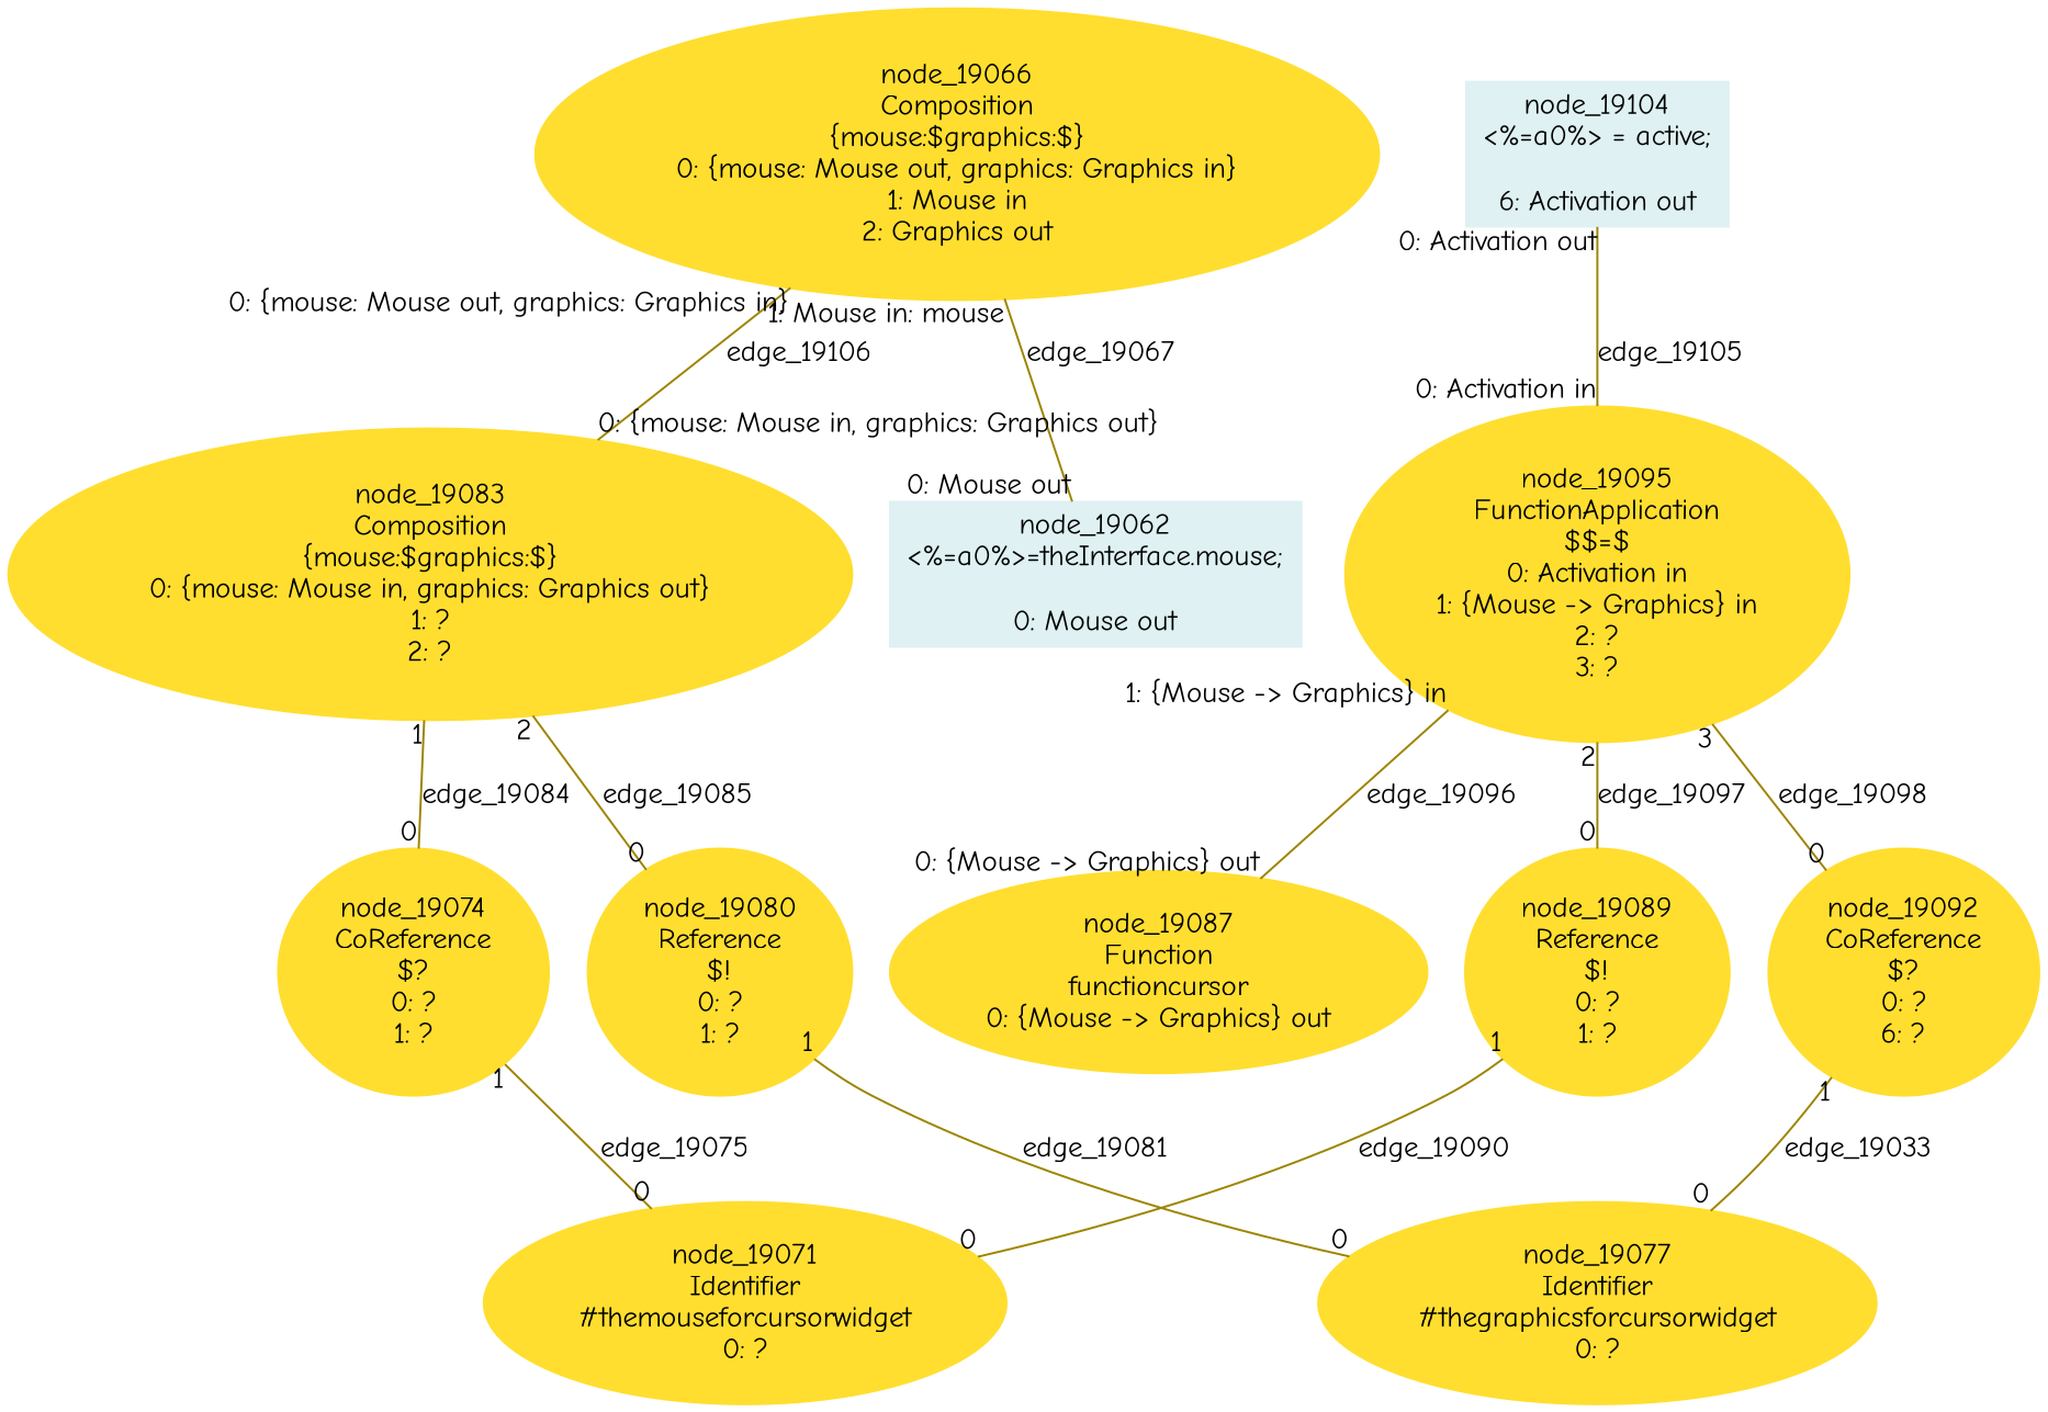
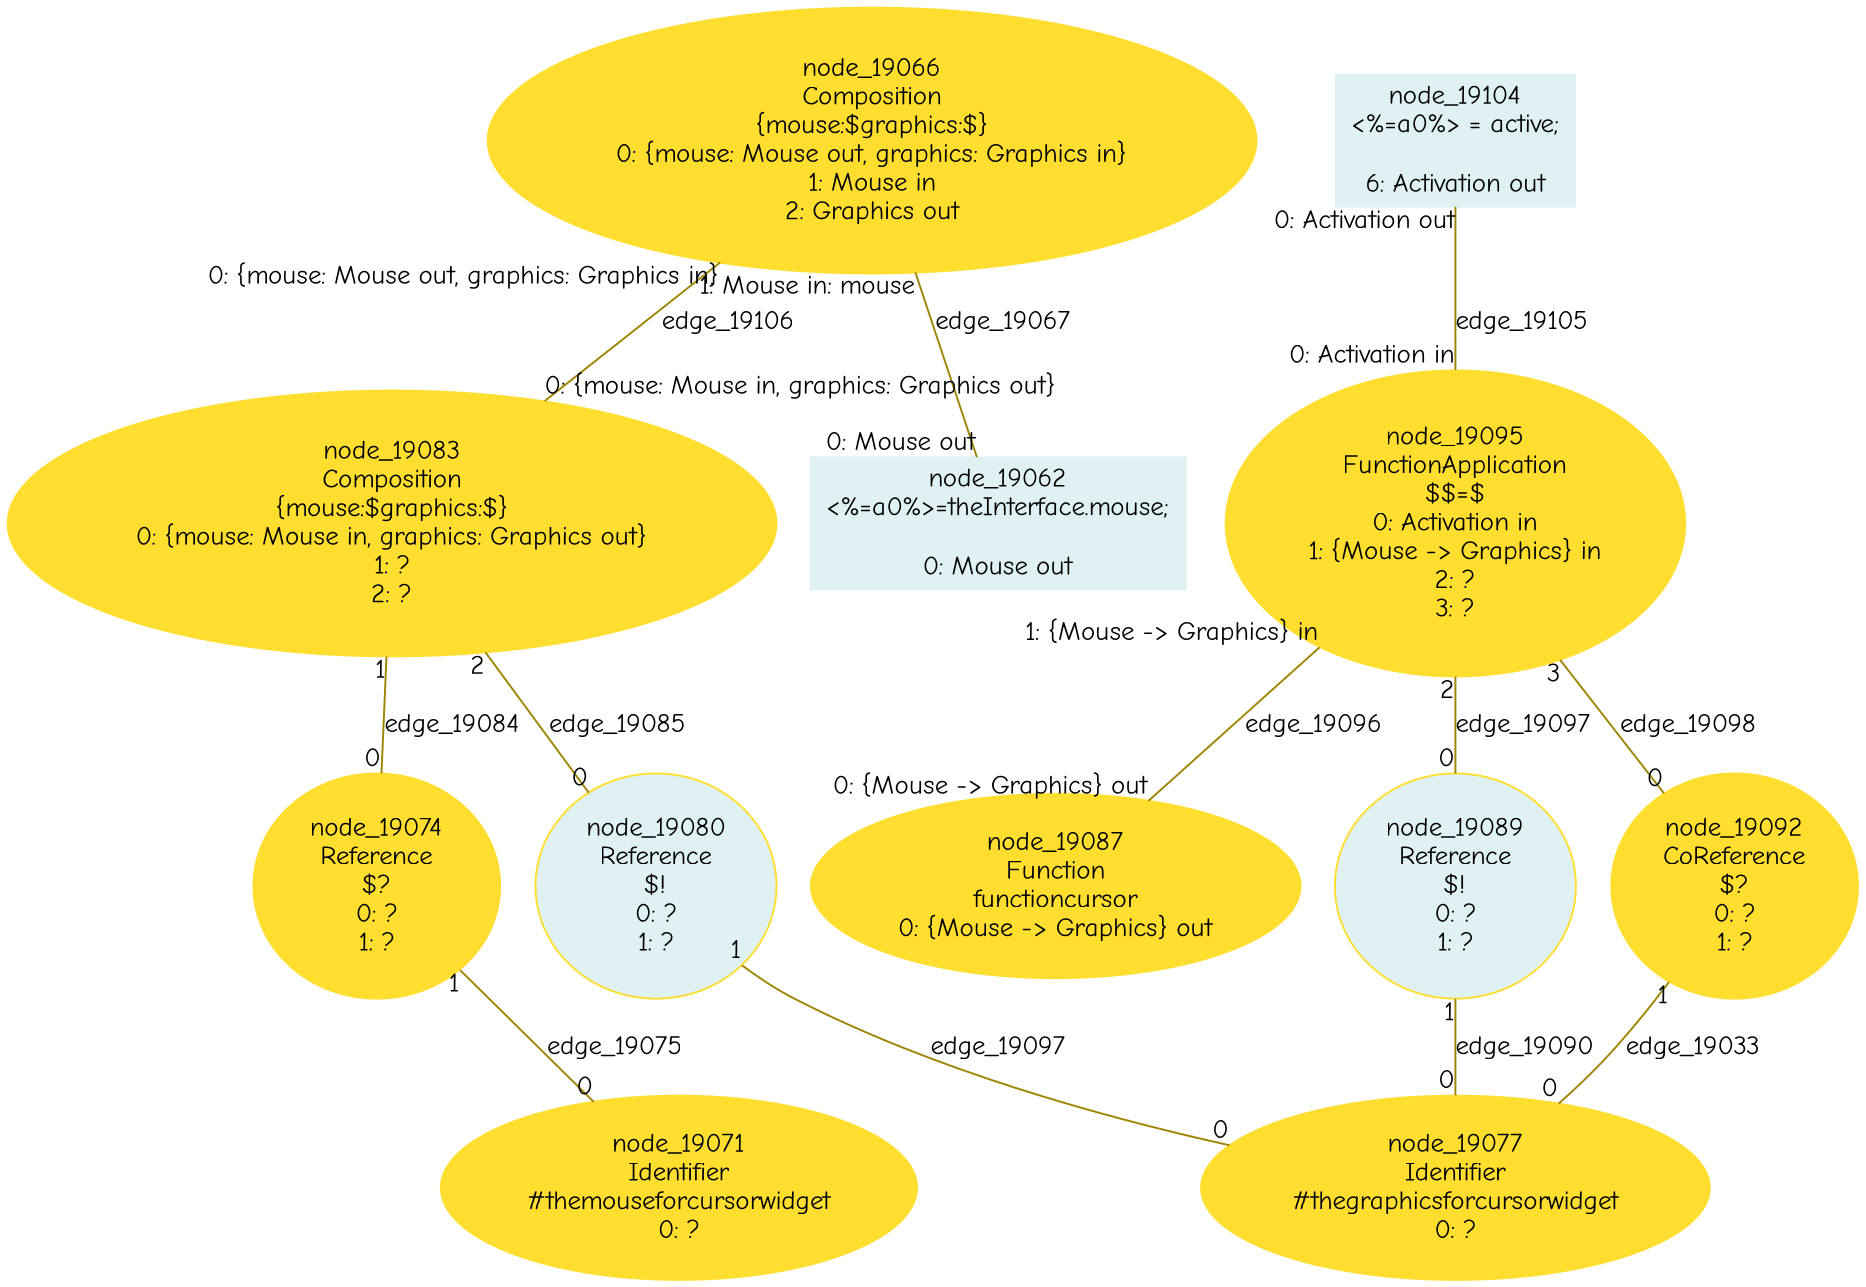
  digraph {
    fontname="Comic Neue"
    node [color="#ffde2f" fontname="Comic Neue" shape=ellipse style=filled]
    edge [arrowHead=none arrowsize=1 color="#9d8400" dir=none fontname="Comic Neue" headlabel=0 taillabel=1]
    n1 [color="#dff1f2" label="node_19062\n<%=a0%>=theInterface.mouse;\n\n0: Mouse out" shape=box]
    n2 [label="node_19066\nComposition\n{mouse:$graphics:$}\n0: {mouse: Mouse out, graphics: Graphics in}\n1: Mouse in\n2: Graphics out"]
    n3 [label="node_19083\nComposition\n{mouse:$graphics:$}\n0: {mouse: Mouse in, graphics: Graphics out}\n1: ?\n2: ?"]
-   n4 [label="node_19074\nCoReference\n$?\n0: ?\n1: ?"]
-   n5 [label="node_19080\nReference\n$!\n0: ?\n1: ?"]
+   n4 [label="node_19074\nReference\n$?\n0: ?\n1: ?"]
+   n5 [label="node_19080\nReference\n$!\n0: ?\n1: ?" fillcolor="#dff1f2"]
    n6 [label="node_19071\nIdentifier\n#themouseforcursorwidget\n0: ?"]
    n7 [label="node_19077\nIdentifier\n#thegraphicsforcursorwidget\n0: ?"]
    n8 [label="node_19087\nFunction\nfunctioncursor\n0: {Mouse -> Graphics} out"]
-   n9 [label="node_19089\nReference\n$!\n0: ?\n1: ?"]
-   n10 [label="node_19092\nCoReference\n$?\n0: ?\n6: ?"]
+   n9 [label="node_19089\nReference\n$!\n0: ?\n1: ?" fillcolor="#dff1f2"]
+   n10 [label="node_19092\nCoReference\n$?\n0: ?\n1: ?"]
    n11 [label="node_19095\nFunctionApplication\n$$=$\n0: Activation in\n1: {Mouse -> Graphics} in\n2: ?\n3: ?"]
    n12 [color="#dff1f2" label="node_19104\n<%=a0%> = active;\n\n6: Activation out" shape=box]
    n2 -> n1 [headlabel="0: Mouse out" label=edge_19067 taillabel="1: Mouse in: mouse"]
    n2 -> n3 [headlabel="0: {mouse: Mouse in, graphics: Graphics out}" label=edge_19106 taillabel="0: {mouse: Mouse out, graphics: Graphics in}"]
    n3 -> n4 [label=edge_19084]
    n3 -> n5 [label=edge_19085 taillabel=2]
    n4 -> n6 [label=edge_19075]
-   n5 -> n7 [label=edge_19081]
-   n9 -> n6 [label=edge_19090]
+   n5 -> n7 [label=edge_19097]
+   n9 -> n7 [label=edge_19090]
    n10 -> n7 [label=edge_19033]
    n11 -> n8 [headlabel="0: {Mouse -> Graphics} out" label=edge_19096 taillabel="1: {Mouse -> Graphics} in"]
    n11 -> n9 [label=edge_19097 taillabel=2]
    n11 -> n10 [label=edge_19098 taillabel=3]
    n12 -> n11 [headlabel="0: Activation in" label=edge_19105 taillabel="0: Activation out"]
  }
